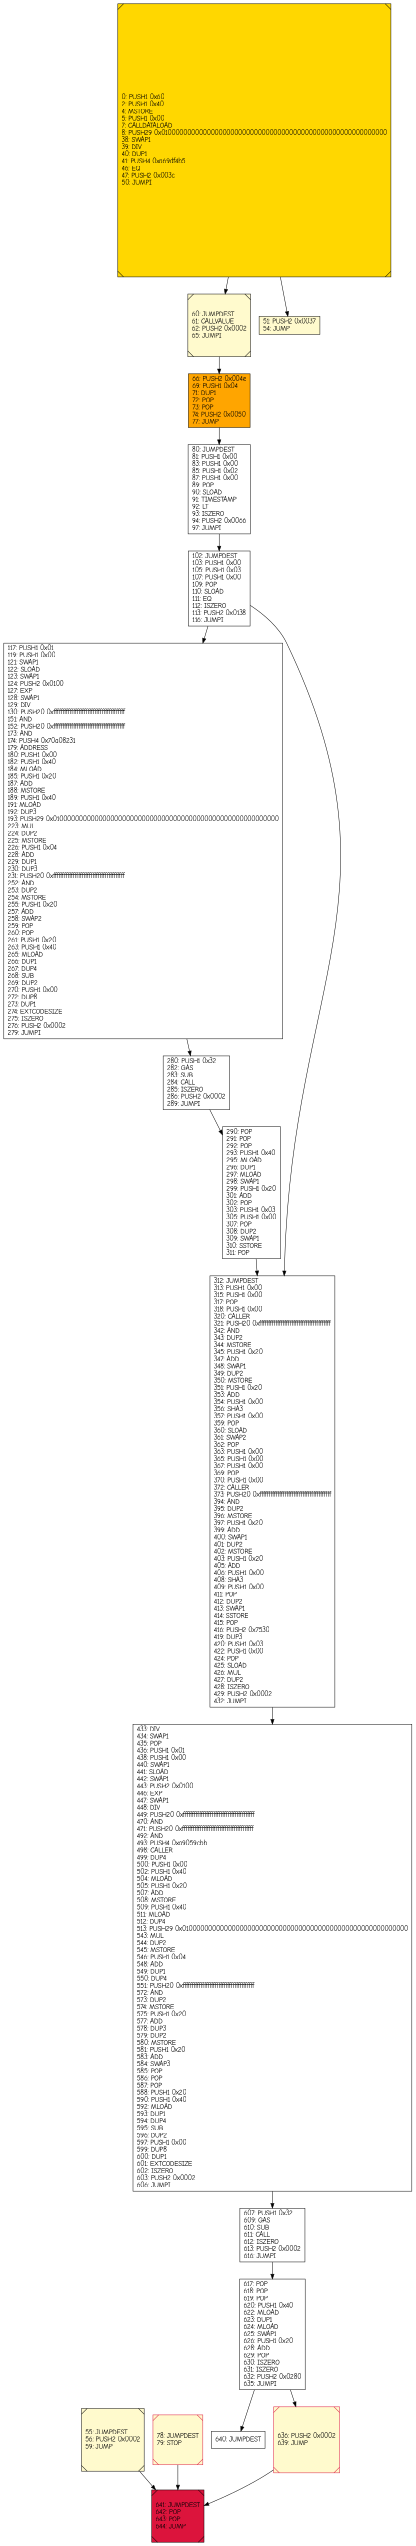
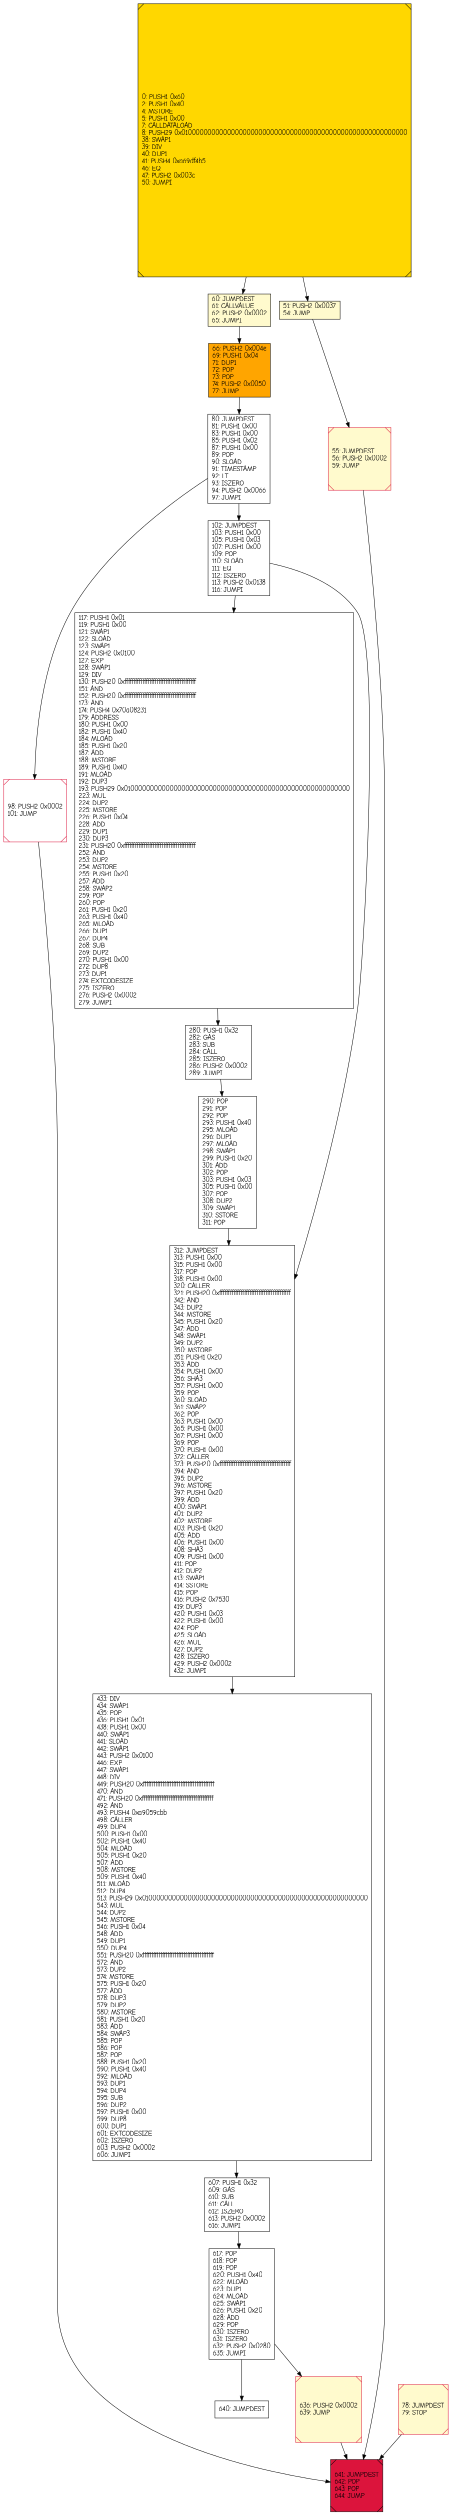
  digraph {
    fontname="Comic Neue"
    rankdir=UD
    node [color=black fillcolor=white fontcolor=black fontname="Comic Neue" shape=box style=filled]
    edge [fontname="Comic Neue"]
-   n1 [fillcolor=lemonchiffon label="60: JUMPDEST\l61: CALLVALUE\l62: PUSH2 0x0002\l65: JUMPI\l" shape=Msquare]
+   n1 [fillcolor=lemonchiffon label="60: JUMPDEST\l61: CALLVALUE\l62: PUSH2 0x0002\l65: JUMPI\l"]
    n2 [fillcolor=orange label="66: PUSH2 0x004e\l69: PUSH1 0x04\l71: DUP1\l72: POP\l73: POP\l74: PUSH2 0x0050\l77: JUMP\l"]
    n3 [label="80: JUMPDEST\l81: PUSH1 0x00\l83: PUSH1 0x00\l85: PUSH1 0x02\l87: PUSH1 0x00\l89: POP\l90: SLOAD\l91: TIMESTAMP\l92: LT\l93: ISZERO\l94: PUSH2 0x0066\l97: JUMPI\l"]
    n4 [fillcolor=crimson label="641: JUMPDEST\l642: POP\l643: POP\l644: JUMP\l" shape=Msquare]
    n5 [label="433: DIV\l434: SWAP1\l435: POP\l436: PUSH1 0x01\l438: PUSH1 0x00\l440: SWAP1\l441: SLOAD\l442: SWAP1\l443: PUSH2 0x0100\l446: EXP\l447: SWAP1\l448: DIV\l449: PUSH20 0xffffffffffffffffffffffffffffffffffffffff\l470: AND\l471: PUSH20 0xffffffffffffffffffffffffffffffffffffffff\l492: AND\l493: PUSH4 0xa9059cbb\l498: CALLER\l499: DUP4\l500: PUSH1 0x00\l502: PUSH1 0x40\l504: MLOAD\l505: PUSH1 0x20\l507: ADD\l508: MSTORE\l509: PUSH1 0x40\l511: MLOAD\l512: DUP4\l513: PUSH29 0x0100000000000000000000000000000000000000000000000000000000\l543: MUL\l544: DUP2\l545: MSTORE\l546: PUSH1 0x04\l548: ADD\l549: DUP1\l550: DUP4\l551: PUSH20 0xffffffffffffffffffffffffffffffffffffffff\l572: AND\l573: DUP2\l574: MSTORE\l575: PUSH1 0x20\l577: ADD\l578: DUP3\l579: DUP2\l580: MSTORE\l581: PUSH1 0x20\l583: ADD\l584: SWAP3\l585: POP\l586: POP\l587: POP\l588: PUSH1 0x20\l590: PUSH1 0x40\l592: MLOAD\l593: DUP1\l594: DUP4\l595: SUB\l596: DUP2\l597: PUSH1 0x00\l599: DUP8\l600: DUP1\l601: EXTCODESIZE\l602: ISZERO\l603: PUSH2 0x0002\l606: JUMPI\l"]
    n6 [label="607: PUSH1 0x32\l609: GAS\l610: SUB\l611: CALL\l612: ISZERO\l613: PUSH2 0x0002\l616: JUMPI\l"]
    n7 [label="617: POP\l618: POP\l619: POP\l620: PUSH1 0x40\l622: MLOAD\l623: DUP1\l624: MLOAD\l625: SWAP1\l626: PUSH1 0x20\l628: ADD\l629: POP\l630: ISZERO\l631: ISZERO\l632: PUSH2 0x0280\l635: JUMPI\l"]
    n8 [fillcolor=lemonchiffon label="51: PUSH2 0x0037\l54: JUMP\l"]
-   n9 [fillcolor=lemonchiffon label="55: JUMPDEST\l56: PUSH2 0x0002\l59: JUMP\l" shape=Msquare]
+   n9 [color=crimson fillcolor=lemonchiffon label="55: JUMPDEST\l56: PUSH2 0x0002\l59: JUMP\l" shape=Msquare]
+   n10 [color=crimson label="98: PUSH2 0x0002\l101: JUMP\l" shape=Msquare]
    n11 [label="117: PUSH1 0x01\l119: PUSH1 0x00\l121: SWAP1\l122: SLOAD\l123: SWAP1\l124: PUSH2 0x0100\l127: EXP\l128: SWAP1\l129: DIV\l130: PUSH20 0xffffffffffffffffffffffffffffffffffffffff\l151: AND\l152: PUSH20 0xffffffffffffffffffffffffffffffffffffffff\l173: AND\l174: PUSH4 0x70a08231\l179: ADDRESS\l180: PUSH1 0x00\l182: PUSH1 0x40\l184: MLOAD\l185: PUSH1 0x20\l187: ADD\l188: MSTORE\l189: PUSH1 0x40\l191: MLOAD\l192: DUP3\l193: PUSH29 0x0100000000000000000000000000000000000000000000000000000000\l223: MUL\l224: DUP2\l225: MSTORE\l226: PUSH1 0x04\l228: ADD\l229: DUP1\l230: DUP3\l231: PUSH20 0xffffffffffffffffffffffffffffffffffffffff\l252: AND\l253: DUP2\l254: MSTORE\l255: PUSH1 0x20\l257: ADD\l258: SWAP2\l259: POP\l260: POP\l261: PUSH1 0x20\l263: PUSH1 0x40\l265: MLOAD\l266: DUP1\l267: DUP4\l268: SUB\l269: DUP2\l270: PUSH1 0x00\l272: DUP8\l273: DUP1\l274: EXTCODESIZE\l275: ISZERO\l276: PUSH2 0x0002\l279: JUMPI\l"]
    n12 [label="280: PUSH1 0x32\l282: GAS\l283: SUB\l284: CALL\l285: ISZERO\l286: PUSH2 0x0002\l289: JUMPI\l"]
    n13 [label="290: POP\l291: POP\l292: POP\l293: PUSH1 0x40\l295: MLOAD\l296: DUP1\l297: MLOAD\l298: SWAP1\l299: PUSH1 0x20\l301: ADD\l302: POP\l303: PUSH1 0x03\l305: PUSH1 0x00\l307: POP\l308: DUP2\l309: SWAP1\l310: SSTORE\l311: POP\l"]
    n14 [label="640: JUMPDEST\l"]
    n15 [label="312: JUMPDEST\l313: PUSH1 0x00\l315: PUSH1 0x00\l317: POP\l318: PUSH1 0x00\l320: CALLER\l321: PUSH20 0xffffffffffffffffffffffffffffffffffffffff\l342: AND\l343: DUP2\l344: MSTORE\l345: PUSH1 0x20\l347: ADD\l348: SWAP1\l349: DUP2\l350: MSTORE\l351: PUSH1 0x20\l353: ADD\l354: PUSH1 0x00\l356: SHA3\l357: PUSH1 0x00\l359: POP\l360: SLOAD\l361: SWAP2\l362: POP\l363: PUSH1 0x00\l365: PUSH1 0x00\l367: PUSH1 0x00\l369: POP\l370: PUSH1 0x00\l372: CALLER\l373: PUSH20 0xffffffffffffffffffffffffffffffffffffffff\l394: AND\l395: DUP2\l396: MSTORE\l397: PUSH1 0x20\l399: ADD\l400: SWAP1\l401: DUP2\l402: MSTORE\l403: PUSH1 0x20\l405: ADD\l406: PUSH1 0x00\l408: SHA3\l409: PUSH1 0x00\l411: POP\l412: DUP2\l413: SWAP1\l414: SSTORE\l415: POP\l416: PUSH2 0x7530\l419: DUP3\l420: PUSH1 0x03\l422: PUSH1 0x00\l424: POP\l425: SLOAD\l426: MUL\l427: DUP2\l428: ISZERO\l429: PUSH2 0x0002\l432: JUMPI\l"]
    n16 [color=crimson fillcolor=lemonchiffon label="636: PUSH2 0x0002\l639: JUMP\l" shape=Msquare]
    n17 [label="102: JUMPDEST\l103: PUSH1 0x00\l105: PUSH1 0x03\l107: PUSH1 0x00\l109: POP\l110: SLOAD\l111: EQ\l112: ISZERO\l113: PUSH2 0x0138\l116: JUMPI\l"]
    n18 [color=crimson fillcolor=lemonchiffon label="78: JUMPDEST\l79: STOP\l" shape=Msquare]
    n19 [fillcolor=gold label="0: PUSH1 0x60\l2: PUSH1 0x40\l4: MSTORE\l5: PUSH1 0x00\l7: CALLDATALOAD\l8: PUSH29 0x0100000000000000000000000000000000000000000000000000000000\l38: SWAP1\l39: DIV\l40: DUP1\l41: PUSH4 0xa69df4b5\l46: EQ\l47: PUSH2 0x003c\l50: JUMPI\l" shape=Msquare]
    n1 -> n2
    n2 -> n3
+   n3 -> n10
    n3 -> n17
    n5 -> n6
    n6 -> n7
    n7 -> n14
    n7 -> n16
+   n8 -> n9
    n9 -> n4
+   n10 -> n4
    n11 -> n12
    n12 -> n13
    n13 -> n15
    n15 -> n5
    n16 -> n4
    n17 -> n11
    n17 -> n15
    n18 -> n4
    n19 -> n1
    n19 -> n8
  }
